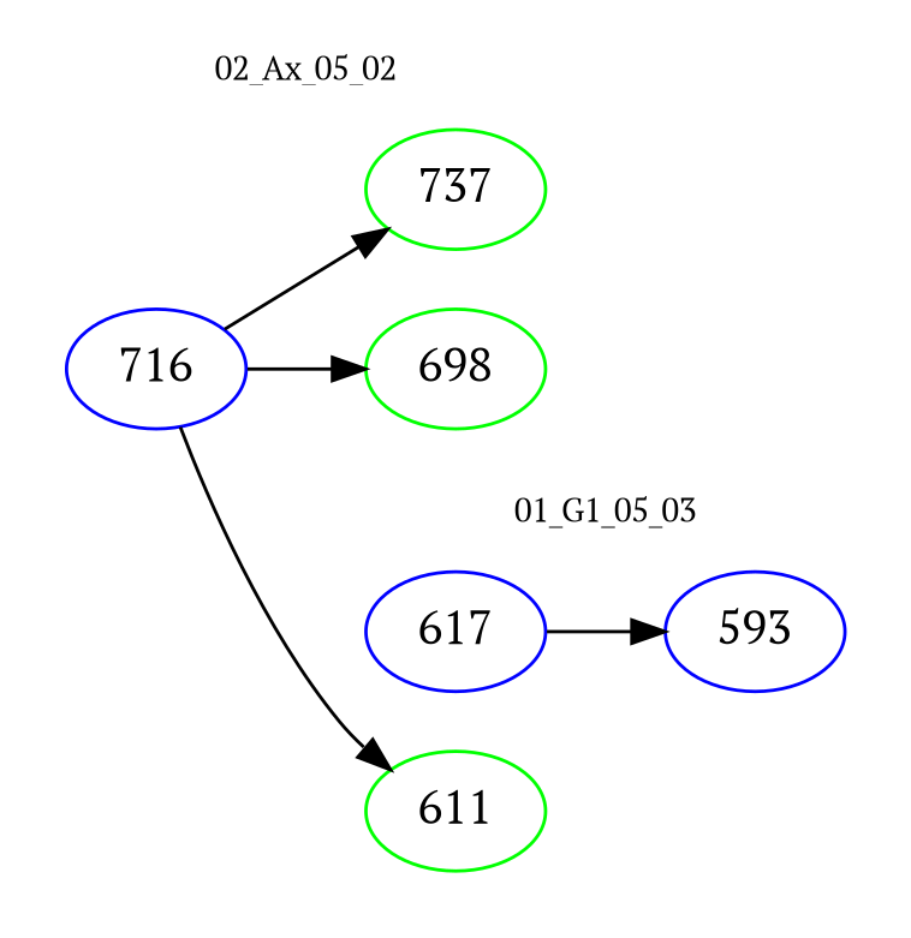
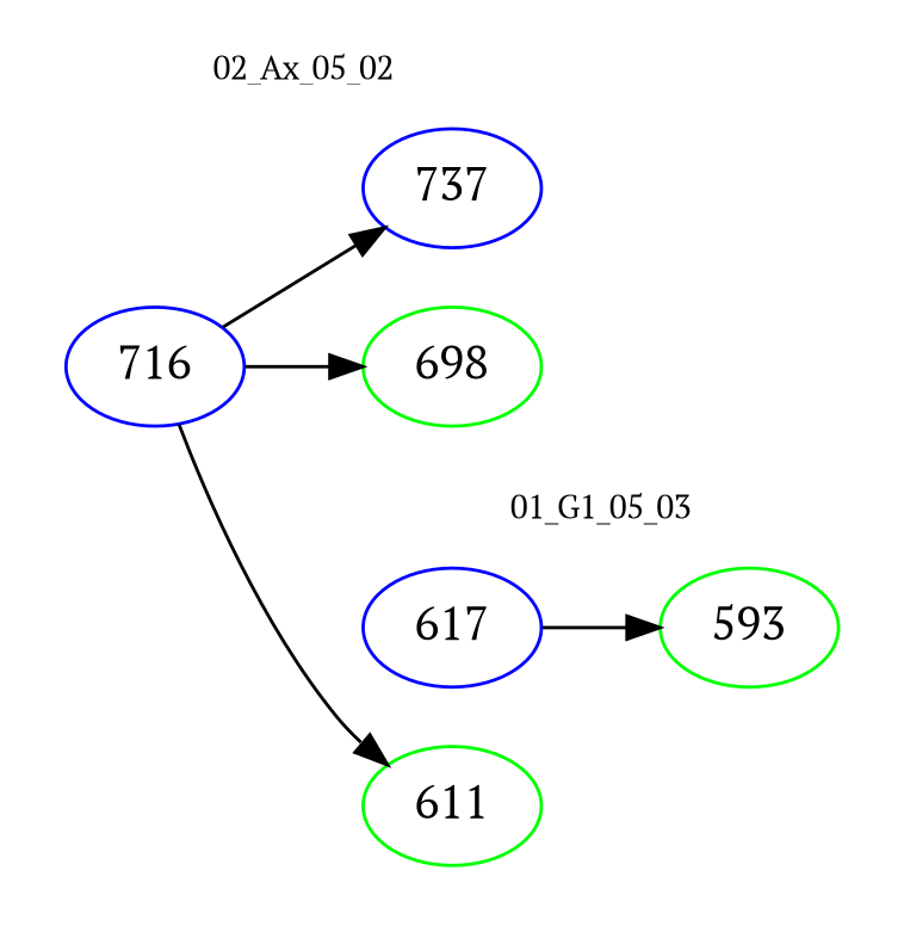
  digraph {
    fontname="PT Serif"
    rankdir=LR
    node [color=blue fontname="PT Serif"]
    edge [color=black fontname="PT Serif"]
    n1 [label=716]
    n2 [color=green label=698]
-   n3 [color=green label=737]
+   n3 [label=737]
    n4 [label=617]
-   n5 [label=593]
+   n5 [color=green label=593]
    n6 [color=green label=611]
    subgraph cluster_1 {
      color=white
      fontsize=10
      label="02_Ax_05_02"
      n1
      n2
      n3
    }
    subgraph cluster_2 {
      color=white
      fontsize=10
      label="01_G1_05_03"
      n4
      n5
      n6
    }
    n1 -> n2
    n1 -> n3
    n1 -> n6
    n4 -> n5
  }
